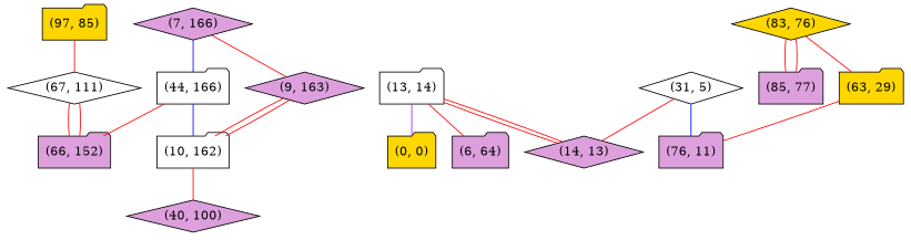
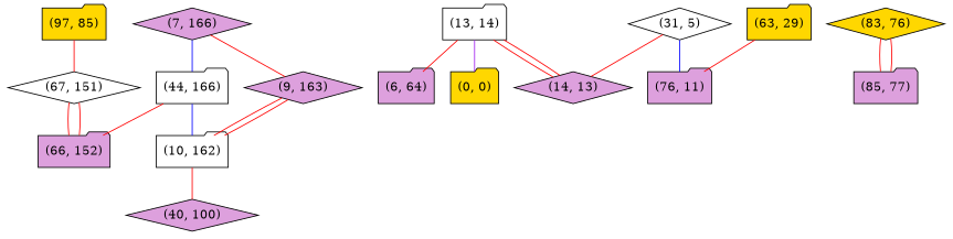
  graph {
    node [fillcolor=plum shape=folder style=filled]
    edge [color=red weight=1]
    "(97, 85)" [fillcolor=gold]
-   "(67, 151)" [fillcolor=white shape=diamond label="(67, 111)"]
+   "(67, 151)" [fillcolor=white shape=diamond]
    "(66, 152)"
    "(31, 5)" [fillcolor=white shape=diamond]
    "(14, 13)" [shape=diamond]
    "(76, 11)"
    "(13, 14)" [fillcolor=white]
    "(6, 64)"
    "(0, 0)" [fillcolor=gold]
    "(7, 166)" [shape=diamond]
    "(9, 163)" [shape=diamond]
    "(44, 166)" [fillcolor=white]
    "(10, 162)" [fillcolor=white]
    "(40, 100)" [shape=diamond]
    "(83, 76)" [fillcolor=gold shape=diamond]
    "(85, 77)"
    n17 [fillcolor=gold label="(63, 29)"]
    "(97, 85)" -- "(67, 151)"
    "(67, 151)" -- "(66, 152)"
    "(67, 151)" -- "(66, 152)"
    "(31, 5)" -- "(14, 13)"
    "(31, 5)" -- "(76, 11)" [color=blue weight=3]
    "(13, 14)" -- "(14, 13)"
    "(13, 14)" -- "(14, 13)"
    "(13, 14)" -- "(6, 64)"
    "(13, 14)" -- "(0, 0)" [color=purple weight=4]
    "(7, 166)" -- "(9, 163)"
    "(7, 166)" -- "(44, 166)" [color=blue weight=3]
    "(9, 163)" -- "(10, 162)"
    "(9, 163)" -- "(10, 162)"
    "(44, 166)" -- "(66, 152)"
    "(44, 166)" -- "(10, 162)" [color=blue weight=3]
    "(10, 162)" -- "(40, 100)"
    "(83, 76)" -- "(85, 77)"
    "(83, 76)" -- "(85, 77)"
-   "(83, 76)" -- n17
    n17 -- "(76, 11)"
  }
